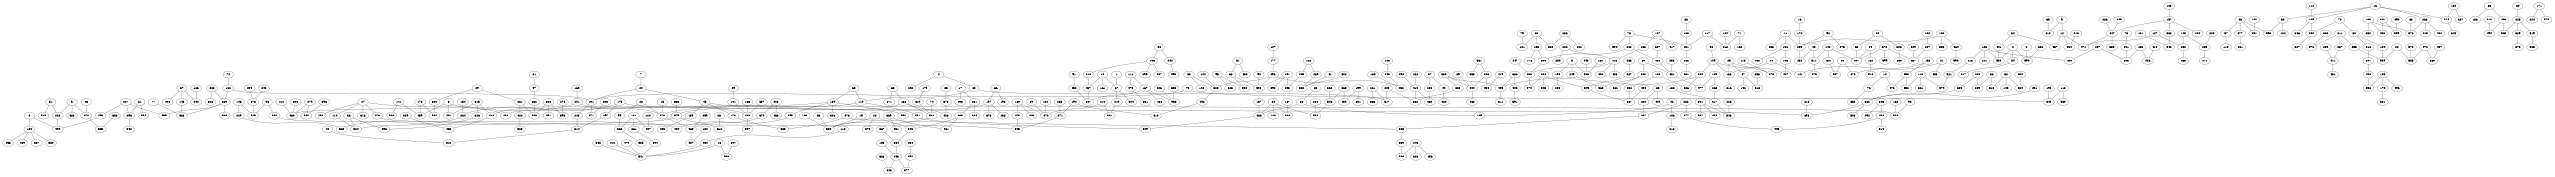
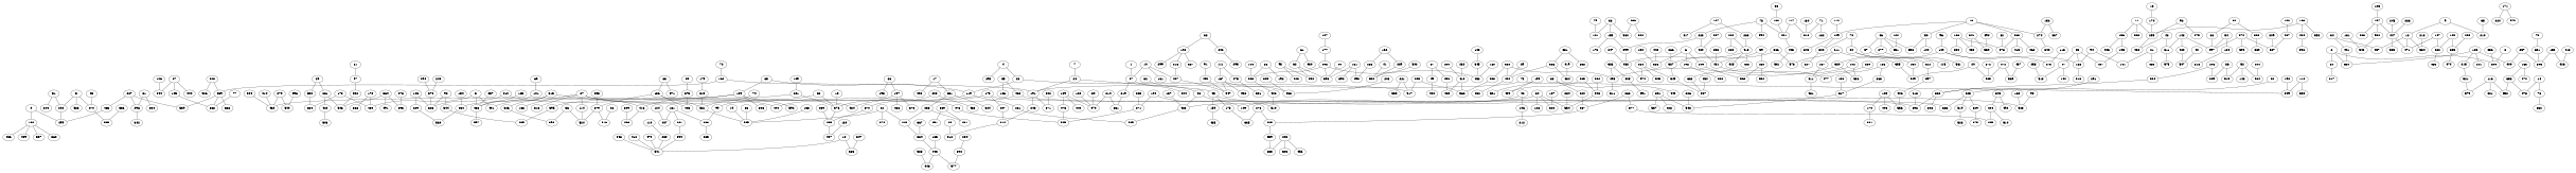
  graph {
    0
    100
    499
    360
    436
    489
    557
    1
    67
    219
    504
    2
    84
    530
    590
    217
    3
    401
    459
    466
    597
    4
    23
    292
    119
    517
    5
    202
    270
    583
    505
    6
    198
    249
    586
    238
    563
    7
    24
    45
    191
    8
    9
    12
    210
    457
    471
    534
    10
    161
    467
    547
    11
    156
    255
    333
    195
    403
    432
    13
    174
    14
    76
    478
    n65 [label=852]
    15
    376
    465
    16
    50
    129
    268
    274
    598
    104
    300
    346
    578
    415
    462
    340
    17
    231
    493
    233
    324
    18
    533
    541
    19
    589
    20
    529
    585
    21
    141
    435
    22
    246
    374
    384
    484
    251
    159
    173
    528
    243
    371
    25
    47
    188
    427
    142
    513
    316
    26
    516
    27
    114
    158
    313
    476
    524
    545
    28
    99
    363
    29
    281
    500
    422
    506
    584
    30
    68
    306
    497
    339
    31
    97
    352
    32
    58
    149
    486
    33
    121
    155
    580
    176
    399
    34
    441
    35
    36
    398
    37
    49
    256
    480
    469
    38
    196
    242
    216
    299
    587
    295
    39
    470
    40
    272
    507
    41
    520
    42
    106
    212
    43
    44
    512
    485
    335
    46
    57
    277
    351
    115
    561
    48
    311
    575
    51
    544
    52
    143
    515
    564
    53
    54
    164
    518
    55
    186
    468
    565
    494
    56
    192
    303
    402
    509
    59
    260
    431
    582
    477
    60
    225
    329
    519
    61
    62
    430
    350
    593
    63
    136
    571
    581
    379
    408
    64
    128
    320
    554
    65
    139
    308
    395
    460
    592
    66
    193
    197
    438
    573
    361
    69
    101
    70
    80
    134
    312
    327
    71
    182
    318
    72
    162
    389
    73
    301
    393
    74
    75
    349
    77
    588
    78
    228
    421
    594
    429
    448
    79
    397
    81
    296
    354
    342
    82
    83
    220
    449
    267
    85
    373
    86
    269
    87
    145
    244
    444
    88
    168
    89
    404
    482
    90
    91
    450
    92
    275
    93
    94
    95
    223
    96
    109
    273
    380
    98
    344
    525
    409
    385
    102
    332
    536
    567
    103
    345
    452
    105
    170
    496
    556
    381
    107
    177
    298
    108
    287
    527
    495
    110
    230
    111
    167
    475
    458
    n343 [label=938]
    551
    112
    113
    116
    321
    552
    579
    117
    118
    550
    120
    122
    123
    157
    288
    447
    532
    124
    407
    125
    215
    241
    400
    521
    126
    127
    283
    417
    413
    130
    487
    131
    542
    132
    285
    289
    293
    133
    135
    263
    317
    137
    138
    548
    140
    235
    282
    474
    453
    144
    146
    229
    560
    147
    148
    420
    150
    151
    390
    152
    337
    153
    426
    154
    234
    488
    535
    160
    539
    566
    163
    358
    165
    166
    250
    433
    169
    201
    416
    171
    224
    570
    172
    568
    175
    297
    n430 [label=698]
    314
    178
    179
    319
    180
    181
    261
    394
    183
    464
    553
    596
    184
    185
    443
    446
    577
    187
    189
    440
    473
    190
    194
    271
    510
    199
    439
    501
    200
    483
    203
    370
    463
    204
    205
    562
    206
    334
    382
    208
    209
    211
    237
    355
    576
    411
    213
    214
    218
    325
    221
    555
    222
    280
    423
    425
    375
    523
    226
    227
    455
    461
    232
    410
    236
    322
    481
    239
    240
    378
    245
    247
    574
    248
    323
    383
    456
    253
    254
    392
    257
    258
    259
    262
    377
    445
    264
    543
    549
    265
    266
    387
    359
    276
    278
    595
    279
    540
    503
    284
    286
    290
    291
    508
    294
    302
    304
    305
    307
    309
    310
    406
    315
    326
    328
    526
    330
    338
    511
    331
    368
    558
    434
    336
    341
    559
    343
    424
    492
    514
    347
    348
    353
    356
    357
    362
    546
    364
    491
    365
    366
    367
    369
    451
    372
    599
    386
    405
    591
    388
    391
    428
    537
    396
    412
    414
    418
    419
    531
    437
    569
    442
    454
    472
    479
    490
    502
    572
    0 -- 100
    0 -- 499
    100 -- 360
    100 -- 436
    100 -- 489
    100 -- 557
    1 -- 67
    67 -- 219
    67 -- 504
    219 -- 361
    2 -- 84
    2 -- 530
    2 -- 590
    84 -- 217
    3 -- 401
    3 -- 459
    3 -- 466
    466 -- 597
    4 -- 23
    4 -- 292
    23 -- 119
    23 -- 517
    119 -- 484
    119 -- 251
    5 -- 202
    5 -- 270
    5 -- 583
    202 -- 499
    270 -- 505
    6 -- 198
    6 -- 249
    6 -- 586
    198 -- 238
    249 -- 563
    7 -- 24
    24 -- 45
    24 -- 191
    45 -- 159
    45 -- 173
    45 -- 528
    191 -- 243
    191 -- 371
    8 -- 590
    9 -- 12
    9 -- 210
    12 -- 457
    12 -- 471
    12 -- 534
    10 -- 67
    10 -- 161
    10 -- 467
    467 -- 547
    11 -- 156
    11 -- 255
    11 -- 333
    156 -- 195
    156 -- 403
    255 -- 432
    195 -- 427
    13 -- 174
    174 -- 255
    14 -- 76
    14 -- 478
    76 -- n65
    15 -- 376
    376 -- 465
    465 -- 487
    16 -- 50
    16 -- 129
    16 -- 268
    16 -- 274
    50 -- 598
    50 -- 104
    129 -- 300
    129 -- 346
    268 -- 578
    268 -- 415
    268 -- 462
    274 -- 340
    300 -- 327
    17 -- 231
    17 -- 493
    231 -- 233
    231 -- 324
    233 -- 246
    233 -- 461
    18 -- 533
    18 -- 541
    19 -- 589
    20 -- 529
    20 -- 585
    21 -- 141
    21 -- 435
    22 -- 589
    22 -- 246
    22 -- 374
    246 -- 384
    384 -- 443
    251 -- 509
    159 -- 485
    173 -- 335
    243 -- 314
    25 -- 47
    25 -- 188
    25 -- 427
    47 -- 142
    47 -- 513
    188 -- 316
    26 -- 516
    27 -- 484
    27 -- 114
    27 -- 158
    27 -- 313
    27 -- 476
    114 -- 524
    476 -- 545
    28 -- 376
    28 -- 99
    99 -- 363
    363 -- 385
    29 -- 281
    29 -- 500
    281 -- 422
    281 -- 506
    500 -- 584
    422 -- 503
    30 -- 68
    30 -- 306
    68 -- 497
    306 -- 339
    31 -- 97
    97 -- 352
    352 -- 506
    32 -- 58
    58 -- 149
    58 -- 486
    486 -- 509
    33 -- 121
    33 -- 155
    33 -- 580
    155 -- 176
    155 -- 399
    399 -- 488
    34 -- 457
    34 -- 441
    441 -- 530
    35 -- 210
    36 -- 524
    36 -- 398
    37 -- 49
    37 -- 256
    49 -- 480
    256 -- 469
    38 -- 196
    38 -- 242
    196 -- 216
    196 -- 299
    196 -- 587
    242 -- 295
    216 -- 467
    39 -- 470
-   40 -- 272
    40 -- 507
    41 -- 520
    42 -- 149
    42 -- 106
    106 -- 212
    43 -- 270
    44 -- 512
    46 -- 598
    46 -- 57
    46 -- 277
    46 -- 351
    57 -- 115
    277 -- 561
    48 -- 432
    48 -- 311
    311 -- 575
    51 -- 202
    51 -- 544
    52 -- 143
    52 -- 515
    52 -- 564
    53 -- 589
    54 -- 497
    54 -- 164
    164 -- 518
    55 -- 186
    55 -- 468
    468 -- 565
    468 -- 494
    56 -- 192
    56 -- 303
    303 -- 402
    402 -- 510
    59 -- 260
    59 -- 431
    260 -- 563
    260 -- 582
    431 -- 477
    60 -- 225
    225 -- 565
    225 -- 329
    225 -- 519
    329 -- 375
    519 -- 523
    61 -- 62
    61 -- 430
    62 -- 350
    62 -- 593
    63 -- 136
    63 -- 571
    136 -- 581
    136 -- 379
    136 -- 408
    581 -- 589
    379 -- 516
    379 -- 524
    64 -- 486
    64 -- 128
    64 -- 320
    64 -- 554
    65 -- 119
    65 -- 139
    139 -- 308
    139 -- 395
    139 -- 460
    139 -- 592
    395 -- 409
    66 -- 193
    66 -- 197
    197 -- 376
    197 -- 438
    197 -- 573
    69 -- 101
    101 -- 466
    70 -- 300
    70 -- 80
    80 -- 134
    80 -- 312
    134 -- 529
    312 -- 397
    71 -- 182
    71 -- 318
    72 -- 162
    162 -- 191
    162 -- 389
    389 -- 588
    389 -- 539
    389 -- 566
    73 -- 301
    301 -- 393
    74 -- 581
    75 -- 191
    75 -- 349
    77 -- 588
    78 -- 228
    78 -- 421
    78 -- 594
    228 -- 399
    228 -- 429
    421 -- 448
    429 -- 431
    448 -- 531
    79 -- 121
    397 -- 406
    81 -- 296
    81 -- 354
    296 -- 342
    82 -- 578
    83 -- 220
    83 -- 449
    220 -- 267
    267 -- 325
    85 -- 373
    373 -- 408
    86 -- 515
    86 -- 269
    87 -- 145
    87 -- 244
    87 -- 444
    145 -- 588
    88 -- 168
    168 -- 421
    89 -- 404
    404 -- 482
    90 -- 593
    91 -- 450
    450 -- 547
    92 -- 255
    92 -- 275
    93 -- 528
    94 -- 141
    94 -- 188
    95 -- 350
    95 -- 223
    96 -- 109
    109 -- 188
    109 -- 273
    109 -- 380
    380 -- 536
    380 -- 495
    98 -- 344
    98 -- 525
    344 -- 409
    102 -- 332
    102 -- 536
    332 -- 567
    103 -- 345
    345 -- 452
    105 -- 170
    105 -- 496
    105 -- 556
    170 -- 381
    107 -- 177
    177 -- 298
    298 -- 303
    298 -- 593
    298 -- 452
    108 -- 287
    287 -- 527
    495 -- 511
    110 -- 230
    230 -- 541
    111 -- 167
    111 -- 475
    167 -- 547
    167 -- 458
    167 -- n343
    475 -- 551
    112 -- 129
    113 -- 273
    116 -- 321
    116 -- 552
    116 -- 579
    117 -- 318
    117 -- 421
    118 -- 349
    118 -- 550
    120 -- 470
    122 -- 351
    123 -- 157
    157 -- 288
    157 -- 447
    157 -- 532
    447 -- 471
    447 -- 535
    532 -- 542
    124 -- 407
    125 -- 530
    125 -- 215
    125 -- 241
    125 -- 400
    215 -- 521
    521 -- 579
    126 -- 244
    127 -- 283
    127 -- 417
    283 -- 413
    413 -- 488
    413 -- 423
    413 -- 425
    130 -- 487
    131 -- 542
    132 -- 285
    132 -- 289
    285 -- 293
    289 -- 520
    133 -- 589
    135 -- 477
    135 -- 263
    263 -- 317
    317 -- 548
    137 -- 486
    138 -- 317
    140 -- 235
    140 -- 282
    235 -- 474
    282 -- 453
    144 -- 303
    146 -- 525
    146 -- 229
    229 -- 560
    147 -- 471
    147 -- 282
    148 -- 497
    148 -- 311
    148 -- 420
    420 -- 507
    150 -- 586
    151 -- 593
    151 -- 293
    151 -- 390
    152 -- 274
    152 -- 337
    153 -- 393
    153 -- 426
    154 -- 234
    234 -- 560
    488 -- 574
    160 -- 528
    163 -- 272
    163 -- 358
    358 -- 478
    358 -- 552
    165 -- 466
    166 -- 578
    166 -- 250
    166 -- 433
    169 -- 201
    201 -- 376
    201 -- 416
    416 -- 483
    171 -- 224
    171 -- 570
    172 -- 459
    172 -- 568
    175 -- 234
    175 -- 297
    175 -- n430
    297 -- 314
    314 -- 512
    178 -- 459
    178 -- 584
    179 -- 319
    319 -- 581
    180 -- 452
    181 -- 363
    181 -- 407
    181 -- 261
    261 -- 394
    394 -- 541
    183 -- 255
    183 -- 464
    183 -- 553
    464 -- 596
    184 -- 318
    185 -- 443
    443 -- 446
    443 -- 577
    187 -- 320
    189 -- 470
    189 -- 440
    189 -- 473
    473 -- 545
    190 -- 349
    194 -- 271
    194 -- 510
    271 -- 545
    199 -- 439
    199 -- 501
    200 -- 235
    203 -- 370
    203 -- 463
    370 -- 465
    204 -- 564
    205 -- 517
    205 -- 562
    206 -- 269
    206 -- 334
    334 -- 382
    382 -- n430
    382 -- 508
    208 -- n343
    209 -- 527
    211 -- 237
    211 -- 355
    211 -- 576
    237 -- 411
    355 -- 529
    411 -- 481
    213 -- 534
    214 -- 470
    214 -- 361
    218 -- n430
    325 -- 359
    221 -- 517
    221 -- 555
    222 -- 413
    222 -- 280
    226 -- 548
    227 -- 296
    227 -- 539
    227 -- 455
    455 -- 499
    232 -- 410
    410 -- 469
    410 -- 562
    236 -- 580
    236 -- 322
    239 -- 411
    240 -- 378
    378 -- 525
    245 -- 447
    247 -- 488
    248 -- 323
    248 -- 383
    248 -- 456
    253 -- 431
    254 -- 392
    392 -- 577
    257 -- 393
    257 -- 400
    258 -- 513
    259 -- 465
    262 -- 267
    262 -- 377
    377 -- 445
    264 -- 574
    264 -- 543
    264 -- 549
    549 -- 567
    265 -- 271
    266 -- 387
    387 -- 549
    359 -- 383
    276 -- 335
    276 -- 325
    278 -- 595
    279 -- 460
    279 -- 540
    284 -- 554
    286 -- 447
    290 -- 410
    291 -- 382
    294 -- 378
    302 -- 371
    304 -- 460
    305 -- n343
    307 -- 429
    309 -- 483
    310 -- 494
+   310 -- 525
    406 -- 556
    315 -- 401
    315 -- 416
    315 -- 326
    326 -- 398
    328 -- 389
    328 -- 526
    330 -- 404
    330 -- 495
    330 -- 338
    338 -- 562
    331 -- 368
    331 -- 558
    368 -- 404
    368 -- 434
    336 -- 505
    341 -- 433
    341 -- 559
    343 -- 424
    343 -- 492
    424 -- 445
    424 -- 514
    347 -- 533
    348 -- 541
    353 -- 379
    356 -- 590
    357 -- 466
    362 -- 546
    546 -- 554
    364 -- 506
    364 -- 595
    364 -- 491
    365 -- 439
    365 -- 546
    366 -- 576
+   366 -- 387
    367 -- 384
    369 -- 461
    369 -- 451
    372 -- 497
    372 -- 527
    372 -- 599
    386 -- 495
    386 -- 405
    405 -- 591
    388 -- 446
    391 -- 548
    391 -- 428
    391 -- 537
    396 -- 540
    412 -- 541
    414 -- 460
    418 -- 426
    419 -- 434
    437 -- 569
    442 -- 586
    454 -- 567
    472 -- 585
    472 -- 569
    479 -- 541
    490 -- 559
    502 -- 520
    572 -- 585
  }
